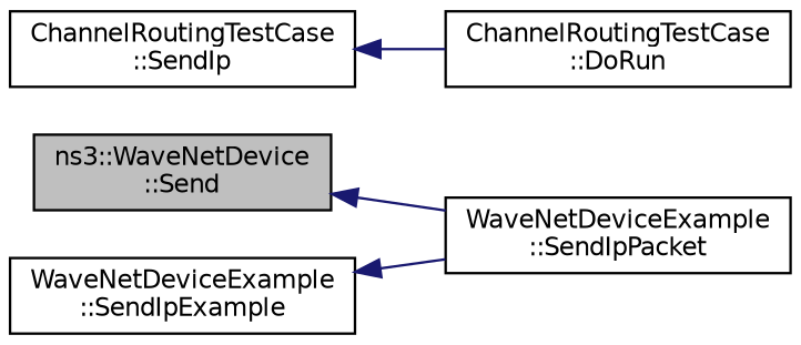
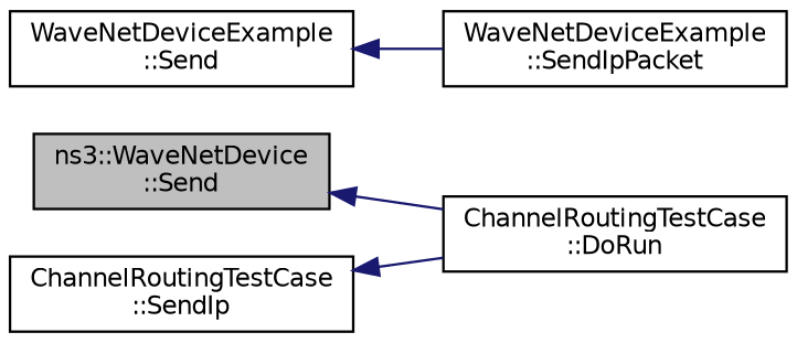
  digraph {
    rankdir=LR
    node [color=black fillcolor=white fontname=Helvetica fontsize=10 shape=record style=filled]
    edge [color=midnightblue dir=back fontname=Helvetica fontsize=10 labelfontname=Helvetica labelfontsize=10 style=solid]
    n1 [fillcolor=grey75 fontcolor=black height=0.2 label="ns3::WaveNetDevice\l::Send" width=0.4]
    n2 [height=0.2 label="WaveNetDeviceExample\l::SendIpPacket" width=0.4]
    n3 [height=0.2 label="ChannelRoutingTestCase\l::SendIp" width=0.4]
    n4 [height=0.2 label="ChannelRoutingTestCase\l::DoRun" width=0.4]
-   n5 [height=0.2 label="WaveNetDeviceExample\l::SendIpExample" width=0.4]
-   n1 -> n2
+   n5 [height=0.2 label="WaveNetDeviceExample\l::Send" width=0.4]
+   n1 -> n4
    n3 -> n4
    n5 -> n2
  }
